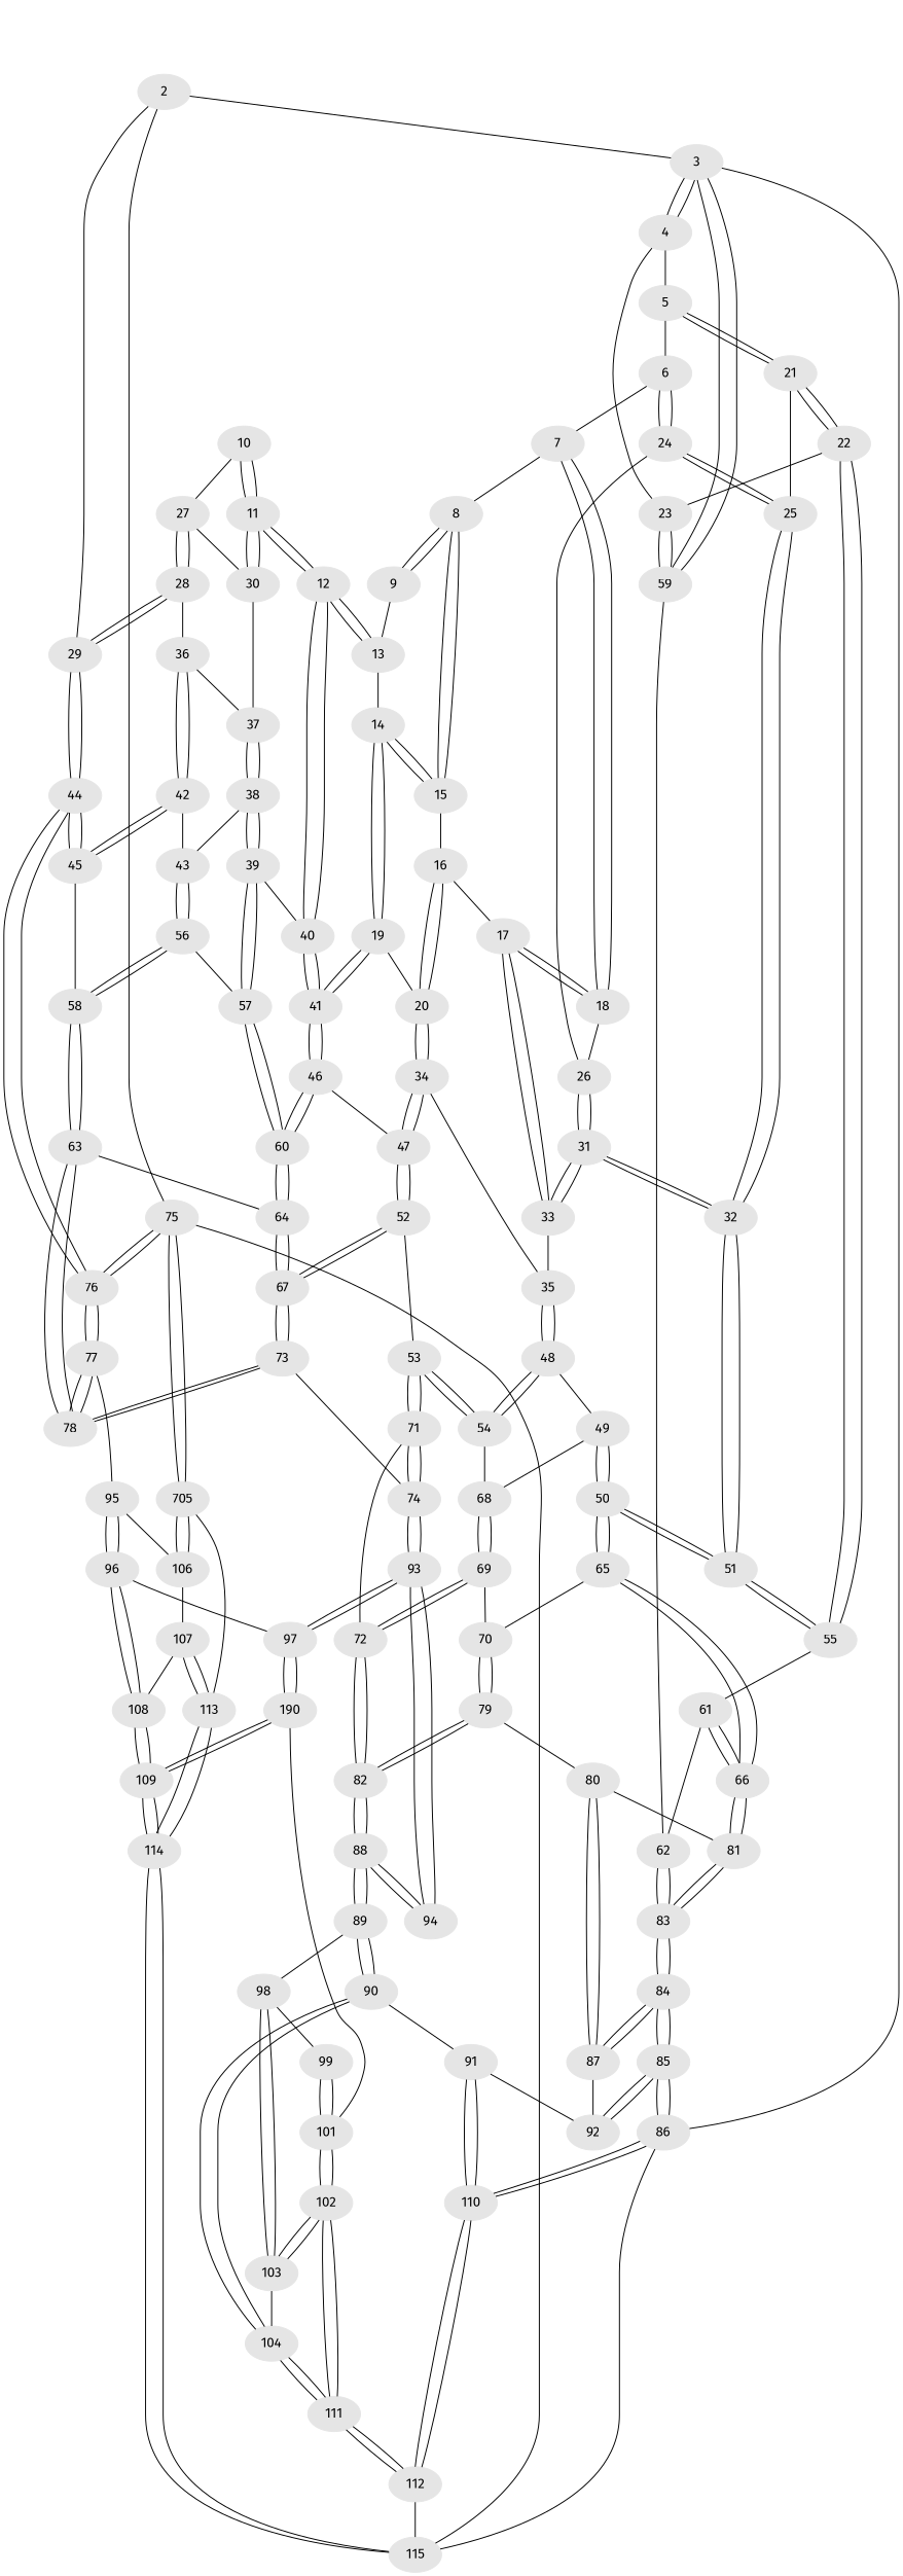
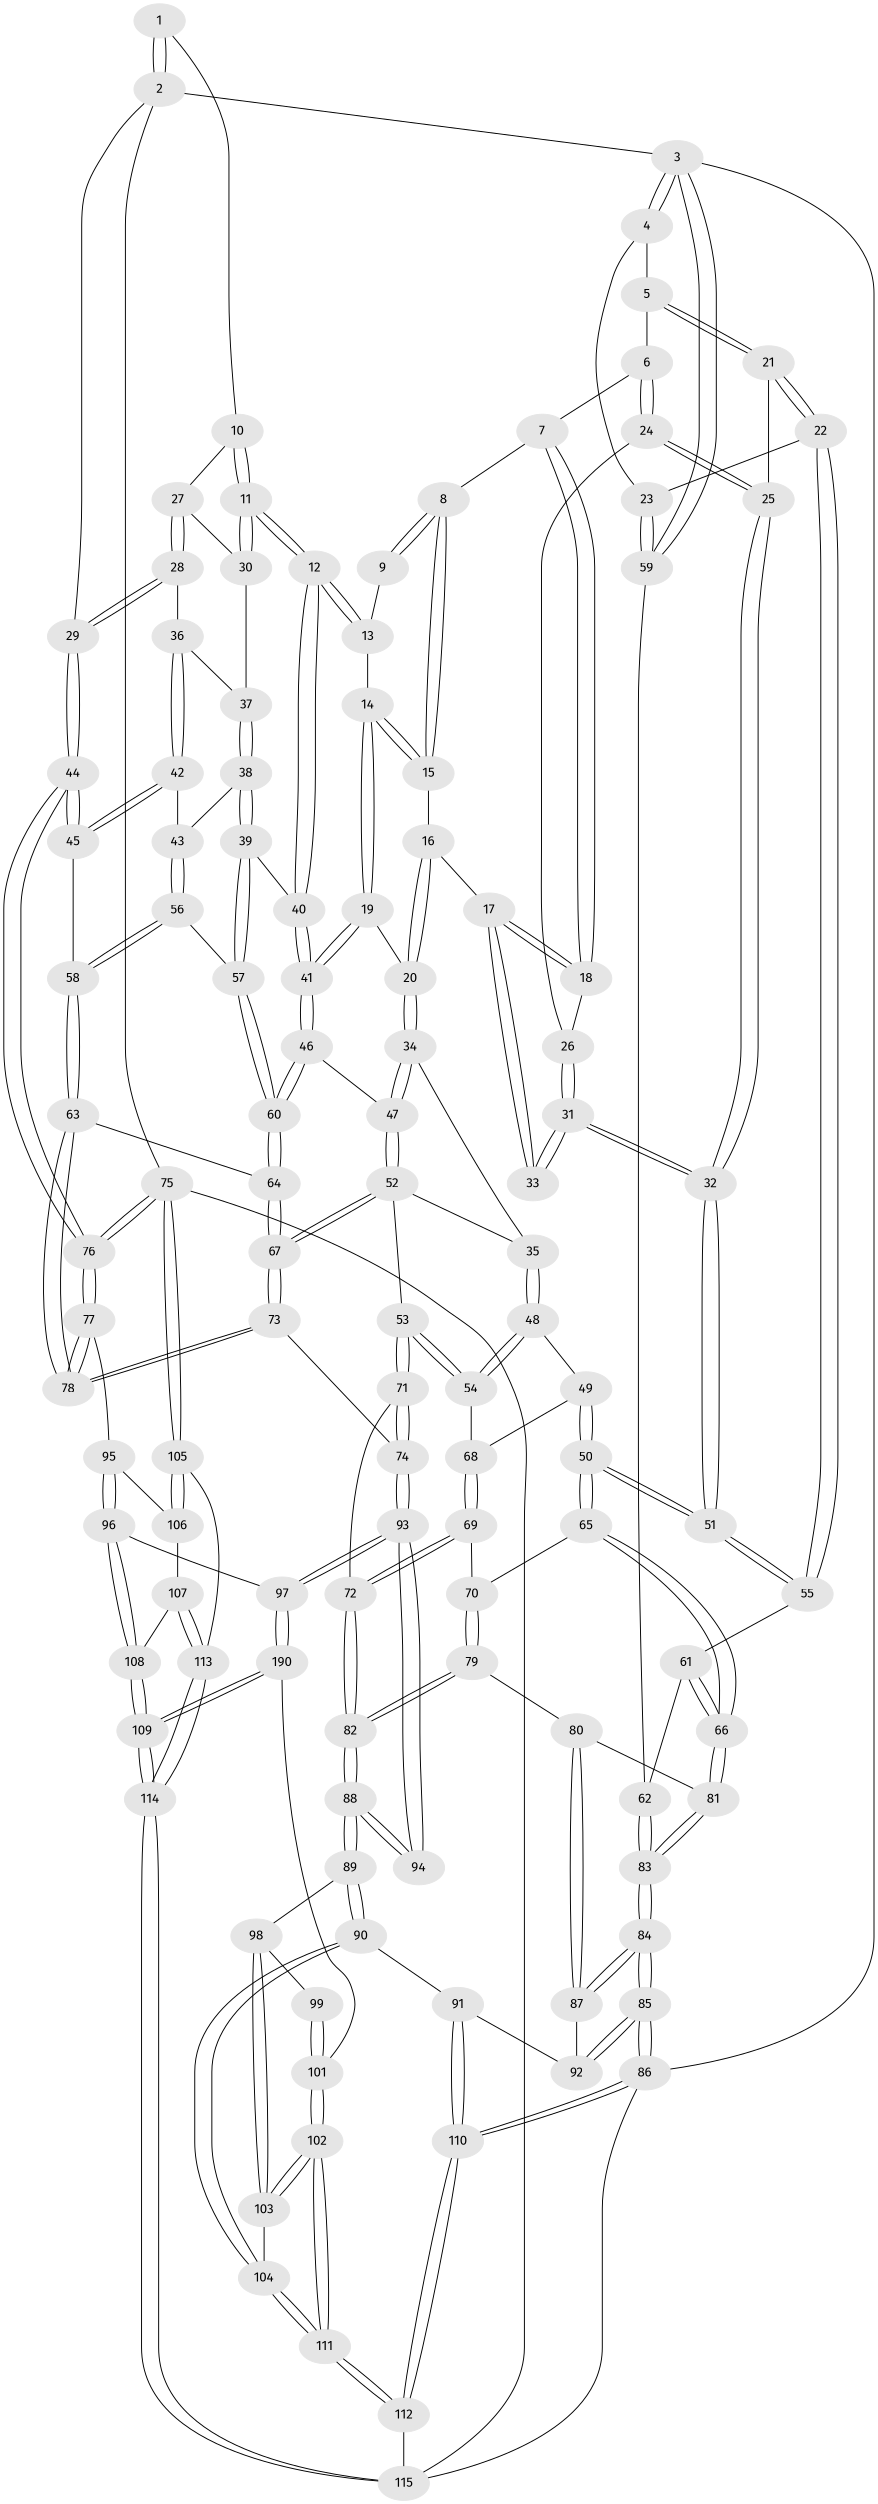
  graph {
    fontname="Fira Sans"
    node [color=gray90 fontname="Fira Sans" style=filled]
    edge [fontname="Fira Sans"]
+   1
    2
    10
    3
    29
    75
    11
    27
    4
    59
    86
    44
    76
-   105 [label=705]
+   105
    115
    5
    23
    62
    110
    6
    21
    7
    24
    22
    25
    8
    18
    26
    9
    15
    13
    16
    14
    12
    30
    28
    40
    37
    41
    19
    20
    17
    33
    34
    35
    31
    46
    47
    55
    32
    61
    51
    36
    42
    45
    38
    48
    52
    49
    54
    43
    39
    57
    56
    60
    58
    77
    63
    64
    53
    67
    50
    68
    65
    69
    66
    70
    71
    73
    72
    74
    78
    83
    81
    84
    79
    82
    80
    93
    88
    94
    97
    106
    113
    95
    96
    87
    92
    89
    85
    112
    90
    98
    91
    104
    99
    103
    111
    n109 [label=190]
    108
    107
    109
    101
    102
    114
+   1 -- 2
+   1 -- 2
+   1 -- 10
    2 -- 3
    2 -- 29
    2 -- 75
    10 -- 11
    10 -- 11
    10 -- 27
    3 -- 4
    3 -- 4
    3 -- 59
    3 -- 59
    3 -- 86
    29 -- 44
    29 -- 44
    75 -- 76
    75 -- 76
    75 -- 105
    75 -- 105
    75 -- 115
    11 -- 12
    11 -- 12
    11 -- 30
    11 -- 30
    27 -- 30
    27 -- 28
    27 -- 28
    4 -- 5
    4 -- 23
    59 -- 62
    86 -- 115
    86 -- 110
    86 -- 110
    44 -- 76
    44 -- 76
    44 -- 45
    44 -- 45
    76 -- 77
    76 -- 77
    105 -- 106
    105 -- 106
    105 -- 113
    5 -- 6
    5 -- 21
    5 -- 21
    23 -- 59
    23 -- 59
    62 -- 83
    62 -- 83
    110 -- 112
    110 -- 112
    6 -- 7
    6 -- 24
    6 -- 24
    21 -- 22
    21 -- 22
    21 -- 25
    7 -- 8
    7 -- 18
    7 -- 18
    24 -- 25
    24 -- 25
    24 -- 26
    22 -- 23
    22 -- 55
    22 -- 55
    25 -- 32
    25 -- 32
    8 -- 9
    8 -- 9
    8 -- 15
    8 -- 15
    18 -- 26
    26 -- 31
    26 -- 31
    9 -- 13
    15 -- 16
    13 -- 14
    16 -- 20
    16 -- 20
    16 -- 17
    14 -- 15
    14 -- 15
    14 -- 19
    14 -- 19
    12 -- 13
    12 -- 13
    12 -- 40
    12 -- 40
    30 -- 37
    28 -- 29
    28 -- 29
    28 -- 36
    40 -- 41
    40 -- 41
    37 -- 38
    37 -- 38
    41 -- 46
    41 -- 46
    19 -- 41
    19 -- 41
    19 -- 20
    20 -- 34
    20 -- 34
    17 -- 18
    17 -- 18
    17 -- 33
    17 -- 33
-   33 -- 35
+   52 -- 35
    34 -- 35
    34 -- 47
    34 -- 47
    35 -- 48
    35 -- 48
    31 -- 33
    31 -- 33
    31 -- 32
    31 -- 32
    46 -- 47
    46 -- 60
    46 -- 60
    47 -- 52
    47 -- 52
    55 -- 61
    32 -- 51
    32 -- 51
    61 -- 62
    61 -- 66
    61 -- 66
    51 -- 55
    51 -- 55
    36 -- 37
    36 -- 42
    36 -- 42
    42 -- 45
    42 -- 45
    42 -- 43
    45 -- 58
    38 -- 43
    38 -- 39
    38 -- 39
    48 -- 49
    48 -- 54
    48 -- 54
    52 -- 53
    52 -- 67
    52 -- 67
    49 -- 50
    49 -- 50
    49 -- 68
    54 -- 68
    43 -- 56
    43 -- 56
    39 -- 40
    39 -- 57
    39 -- 57
    57 -- 60
    57 -- 60
    56 -- 57
    56 -- 58
    56 -- 58
    60 -- 64
    60 -- 64
    58 -- 63
    58 -- 63
    77 -- 78
    77 -- 78
    77 -- 95
    63 -- 64
    63 -- 78
    63 -- 78
    64 -- 67
    64 -- 67
    53 -- 54
    53 -- 54
    53 -- 71
    53 -- 71
    67 -- 73
    67 -- 73
    50 -- 51
    50 -- 51
    50 -- 65
    50 -- 65
    68 -- 69
    68 -- 69
    65 -- 66
    65 -- 66
    65 -- 70
    69 -- 70
    69 -- 72
    69 -- 72
    66 -- 81
    66 -- 81
    70 -- 79
    70 -- 79
    71 -- 72
    71 -- 74
    71 -- 74
    73 -- 74
    73 -- 78
    73 -- 78
    72 -- 82
    72 -- 82
    74 -- 93
    74 -- 93
    83 -- 84
    83 -- 84
    81 -- 83
    81 -- 83
    84 -- 87
    84 -- 87
    84 -- 85
    84 -- 85
    79 -- 82
    79 -- 82
    79 -- 80
    82 -- 88
    82 -- 88
    80 -- 81
    80 -- 87
    80 -- 87
    93 -- 94
    93 -- 94
    93 -- 97
    93 -- 97
    88 -- 94
    88 -- 94
    88 -- 89
    88 -- 89
    97 -- n109
    97 -- n109
    106 -- 107
    113 -- 114
    113 -- 114
    95 -- 106
    95 -- 96
    95 -- 96
    96 -- 97
    96 -- 108
    96 -- 108
    87 -- 92
    89 -- 90
    89 -- 90
    89 -- 98
    85 -- 86
    85 -- 86
    85 -- 92
    85 -- 92
    112 -- 115
    90 -- 91
    90 -- 104
    90 -- 104
    98 -- 99
    98 -- 103
    98 -- 103
    91 -- 110
    91 -- 110
    91 -- 92
    104 -- 111
    104 -- 111
    99 -- 101
    99 -- 101
    103 -- 104
    111 -- 112
    111 -- 112
    n109 -- 109
    n109 -- 109
    n109 -- 101
    108 -- 109
    108 -- 109
    107 -- 113
    107 -- 113
    107 -- 108
    109 -- 114
    109 -- 114
    101 -- 102
    101 -- 102
    102 -- 103
    102 -- 103
    102 -- 111
    102 -- 111
    114 -- 115
    114 -- 115
  }
